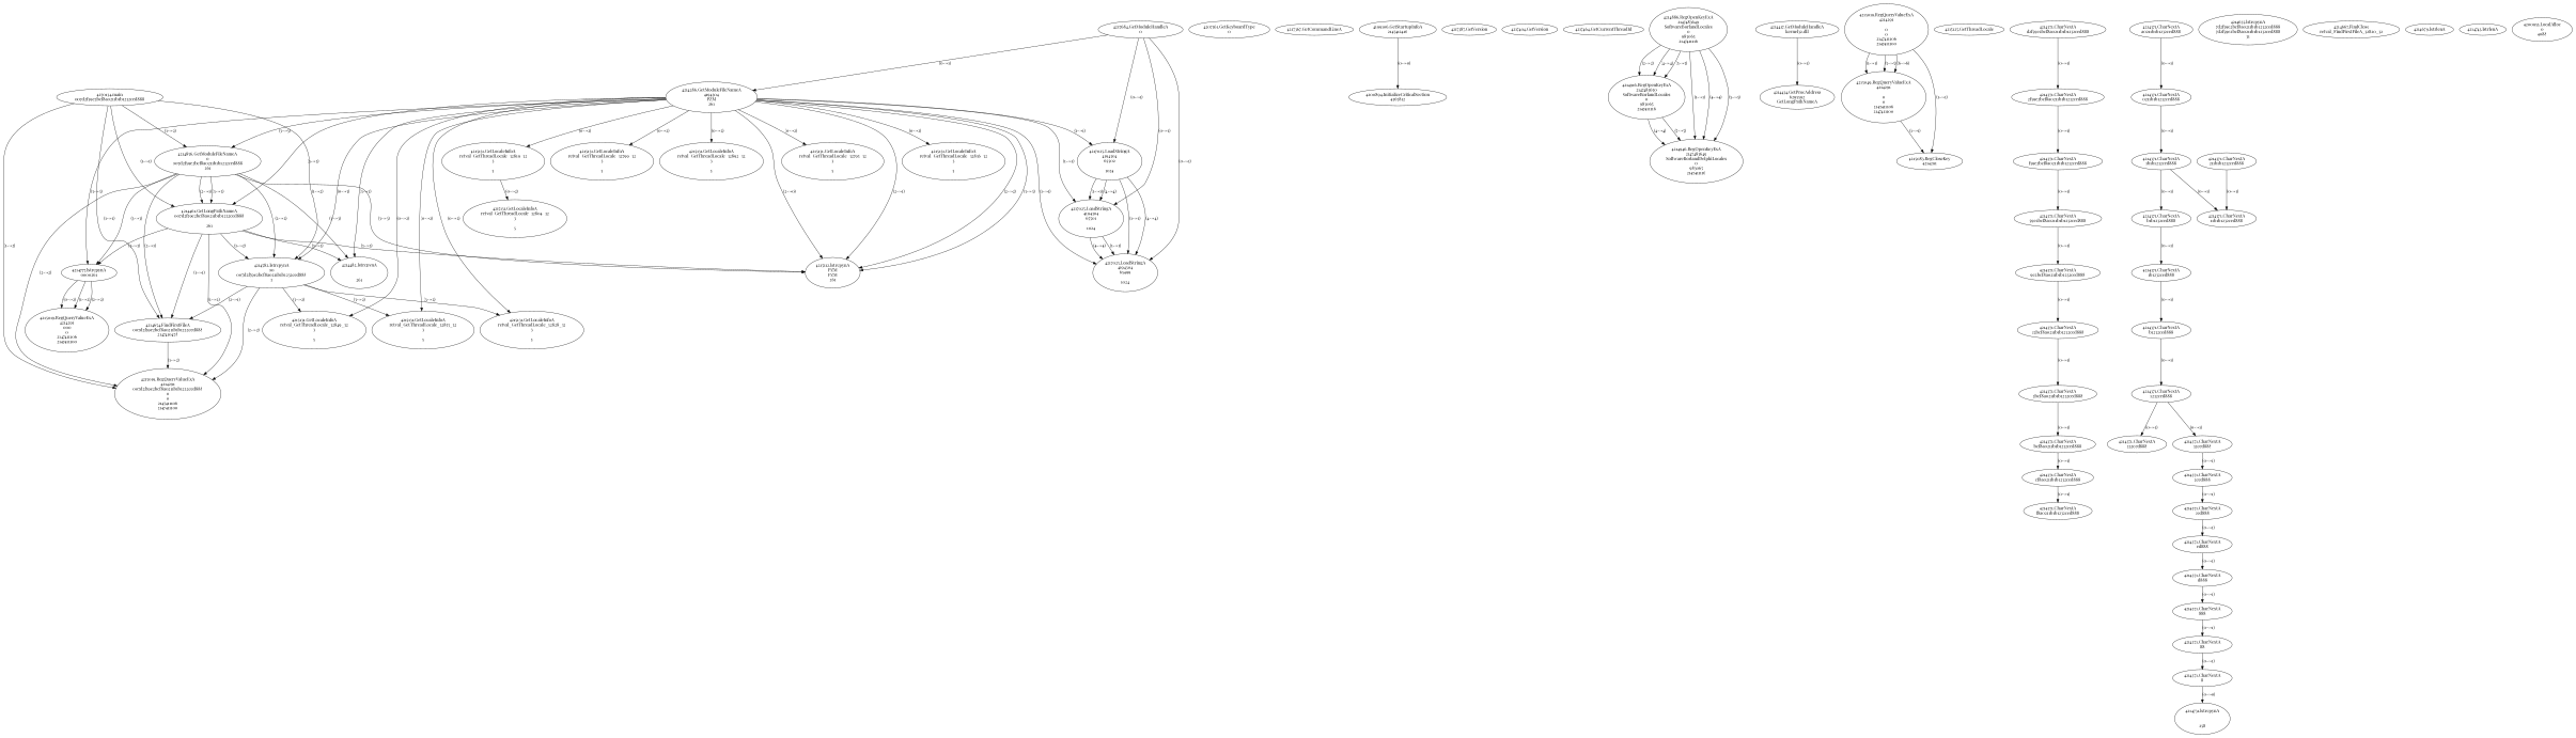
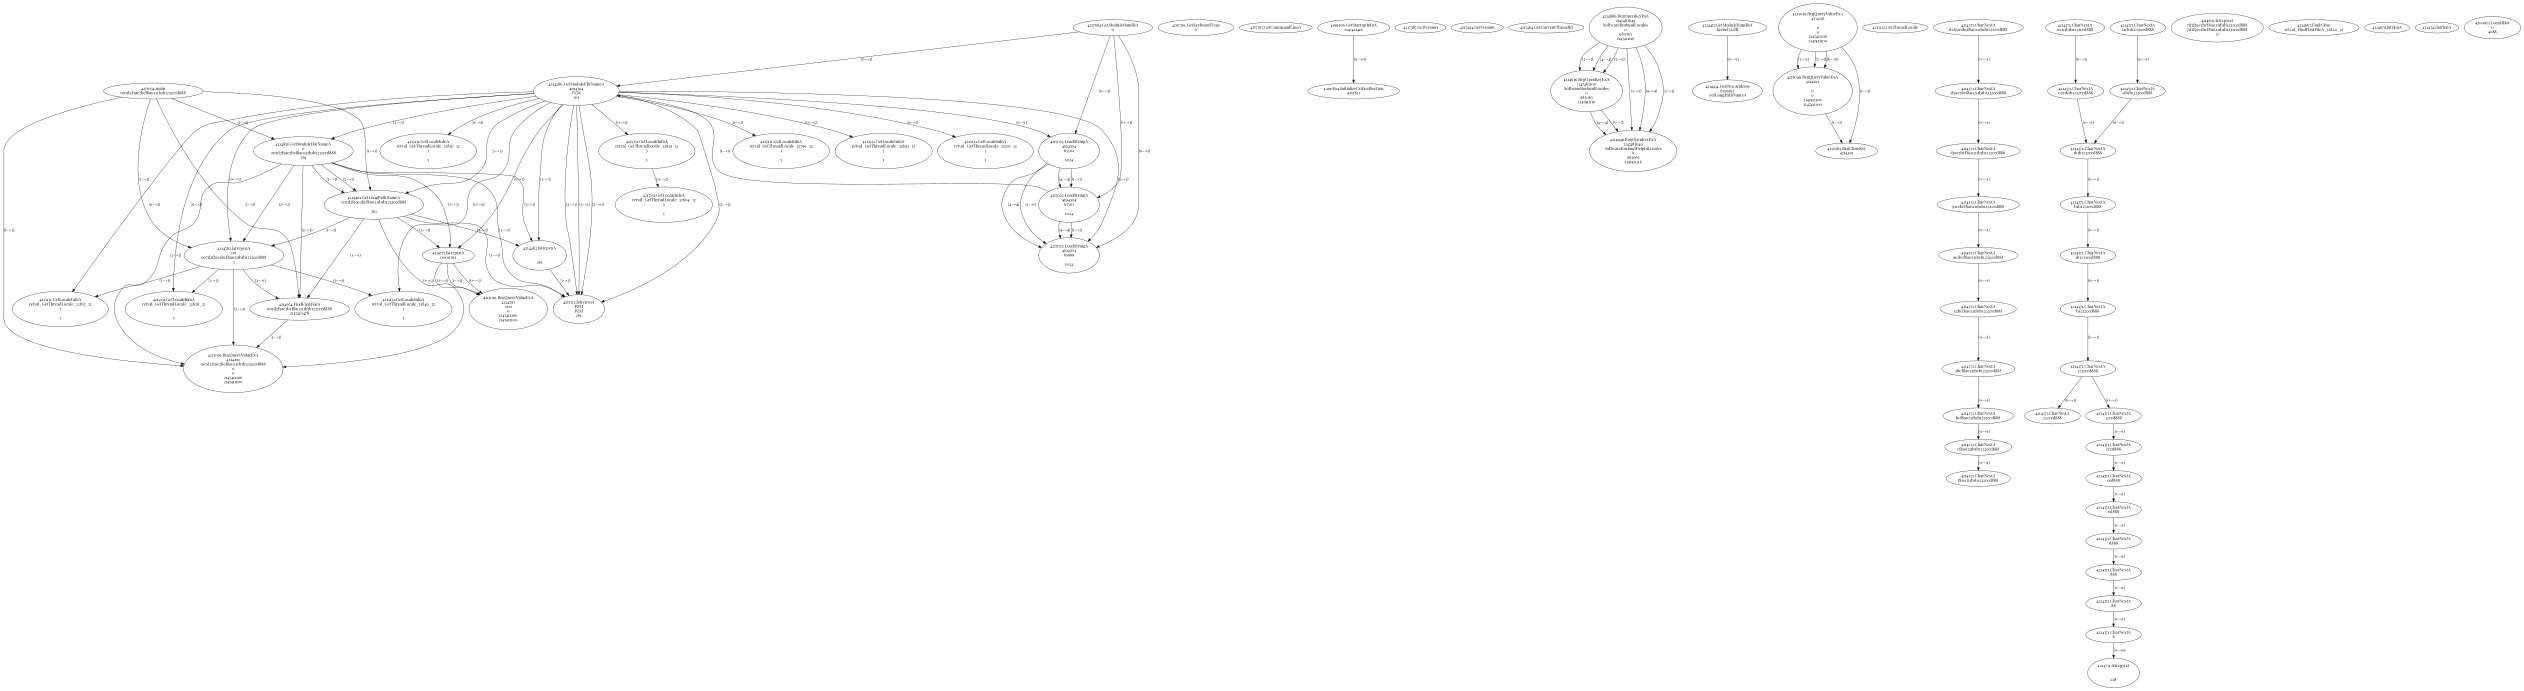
  digraph {
    fontname="Playfair Display"
    node [fontname="Playfair Display"]
    edge [fontname="Playfair Display"]
    n1 [label="4270134.main\n007d2f59e2bcf8a0211b1b1232ced888"]
    n2 [label="4214856.GetModuleFileNameA\n0\n007d2f59e2bcf8a0211b1b1232ced888\n261"]
    n3 [label="4214461.GetLongPathNameA\n007d2f59e2bcf8a0211b1b1232ced888\n\n261"]
    n4 [label="4214582.lstrcpynA\n00\n007d2f59e2bcf8a0211b1b1232ced888\n3"]
    n5 [label="4214654.FindFirstFileA\n007d2f59e2bcf8a0211b1b1232ced888\n2147410478"]
    n6 [label="4215019.RegQueryValueExA\n4214291\n007d2f59e2bcf8a0211b1b1232ced888\n0\n0\n2147411106\n2147411100"]
    n7 [label="4214482.lstrcpynA\n\n\n261"]
    n8 [label="4215112.lstrcpynA\nPZM\nPZM\n261"]
    n9 [label="4214777.lstrcpynA\n0000261"]
    n10 [label="4215131.GetLocaleInfoA\nretval_GetThreadLocale_32855_32\n3\n\n5"]
    n11 [label="4215131.GetLocaleInfoA\nretval_GetThreadLocale_32828_32\n3\n\n5"]
    n12 [label="4215131.GetLocaleInfoA\nretval_GetThreadLocale_32849_32\n3\n\n5"]
    n13 [label="4217684.GetModuleHandleA\n0"]
    n14 [label="4214286.GetModuleFileNameA\n4194304\nPZM\n261"]
    n15 [label="4217025.LoadStringA\n4194304\n65502\n\n1024"]
    n16 [label="4217025.LoadStringA\n4194304\n65501\n\n1024"]
    n17 [label="4217025.LoadStringA\n4194304\n65499\n\n1024"]
    n18 [label="4215131.GetLocaleInfoA\nretval_GetThreadLocale_32799_32\n3\n\n5"]
    n19 [label="4215131.GetLocaleInfoA\nretval_GetThreadLocale_32892_32\n3\n\n5"]
    n20 [label="4215131.GetLocaleInfoA\nretval_GetThreadLocale_32819_32\n3\n\n5"]
    n21 [label="4215131.GetLocaleInfoA\nretval_GetThreadLocale_32795_32\n3\n\n5"]
    n22 [label="4215131.GetLocaleInfoA\nretval_GetThreadLocale_32836_32\n3\n\n5"]
    n23 [label="4207361.GetKeyboardType\n0"]
    n24 [label="4217367.GetCommandLineA\n"]
    n25 [label="4199106.GetStartupInfoA\n2147412416"]
    n26 [label="4200894.InitializeCriticalSection\n4367812"]
    n27 [label="4217387.GetVersion\n"]
    n28 [label="4217404.GetVersion\n"]
    n29 [label="4217464.GetCurrentThreadId\n"]
    n30 [label="4215019.RegQueryValueExA\n4214291\n000\n0\n2147411106\n2147411100"]
    n31 [label="4215131.GetLocaleInfoA\nretval_GetThreadLocale_32804_32\n3\n\n5"]
    n32 [label="4214886.RegOpenKeyExA\n2147483649\nSoftware\Borland\Locales\n0\n983065\n2147411116"]
    n33 [label="4214916.RegOpenKeyExA\n2147483650\nSoftware\Borland\Locales\n0\n983065\n2147411116"]
    n34 [label="4214946.RegOpenKeyExA\n2147483649\nSoftware\Borland\Delphi\Locales\n0\n983065\n2147411116"]
    n35 [label="4214417.GetModuleHandleA\nkernel32.dll"]
    n36 [label="4214434.GetProcAddress\n6295592\nGetLongPathNameA"]
    n37 [label="4215019.RegQueryValueExA\n4214291\n\n0\n0\n2147411106\n2147411100"]
    n38 [label="4215049.RegQueryValueExA\n4214291\n\n0\n0\n2147411106\n2147411100"]
    n39 [label="4215083.RegCloseKey\n4214291"]
    n40 [label="4215125.GetThreadLocale\n"]
    n41 [label="4214371.CharNextA\nd2f59e2bcf8a0211b1b1232ced888"]
    n42 [label="4214371.CharNextA\n2f59e2bcf8a0211b1b1232ced888"]
    n43 [label="4214371.CharNextA\nf59e2bcf8a0211b1b1232ced888"]
    n44 [label="4214371.CharNextA\n59e2bcf8a0211b1b1232ced888"]
    n45 [label="4214371.CharNextA\n9e2bcf8a0211b1b1232ced888"]
    n46 [label="4214371.CharNextA\ne2bcf8a0211b1b1232ced888"]
    n47 [label="4214371.CharNextA\n2bcf8a0211b1b1232ced888"]
    n48 [label="4214371.CharNextA\nbcf8a0211b1b1232ced888"]
    n49 [label="4214371.CharNextA\ncf8a0211b1b1232ced888"]
    n50 [label="4214371.CharNextA\nf8a0211b1b1232ced888"]
    n51 [label="4214371.CharNextA\na0211b1b1232ced888"]
    n52 [label="4214371.CharNextA\n0211b1b1232ced888"]
    n53 [label="4214371.CharNextA\n1b1b1232ced888"]
    n54 [label="4214371.CharNextA\n211b1b1232ced888"]
    n55 [label="4214371.CharNextA\n11b1b1232ced888"]
    n56 [label="4214371.CharNextA\nb1b1232ced888"]
    n57 [label="4214371.CharNextA\n1b1232ced888"]
    n58 [label="4214371.CharNextA\nb1232ced888"]
    n59 [label="4214371.CharNextA\n1232ced888"]
    n60 [label="4214371.CharNextA\n232ced888"]
    n61 [label="4214371.CharNextA\n32ced888"]
    n62 [label="4214371.CharNextA\n2ced888"]
    n63 [label="4214371.CharNextA\nced888"]
    n64 [label="4214371.CharNextA\ned888"]
    n65 [label="4214371.CharNextA\nd888"]
    n66 [label="4214371.CharNextA\n888"]
    n67 [label="4214371.CharNextA\n88"]
    n68 [label="4214371.CharNextA\n8"]
    n69 [label="4214731.lstrcpynA\n\n\n258"]
    n70 [label="4214635.lstrcpynA\n7d2f59e2bcf8a0211b1b1232ced888\n7d2f59e2bcf8a0211b1b1232ced888\n31"]
    n71 [label="4214667.FindClose\nretval_FindFirstFileA_32820_32"]
    n72 [label="4214679.lstrlenA\n"]
    n73 [label="4214743.lstrlenA\n"]
    n74 [label="4200955.LocalAlloc\n0\n4088"]
    n1 -> n2 [label="(1-->2)"]
    n1 -> n3 [label="(1-->1)"]
    n1 -> n4 [label="(1-->2)"]
    n1 -> n5 [label="(1-->1)"]
    n1 -> n6 [label="(1-->2)"]
    n2 -> n3 [label="(2-->1)"]
    n2 -> n3 [label="(3-->3)"]
    n2 -> n4 [label="(2-->2)"]
    n2 -> n5 [label="(2-->1)"]
    n2 -> n6 [label="(2-->2)"]
    n2 -> n7 [label="(3-->3)"]
    n2 -> n8 [label="(3-->3)"]
    n2 -> n9 [label="(3-->3)"]
    n3 -> n4 [label="(1-->2)"]
    n3 -> n5 [label="(1-->1)"]
    n3 -> n6 [label="(1-->2)"]
    n3 -> n7 [label="(3-->3)"]
    n3 -> n8 [label="(3-->3)"]
    n3 -> n9 [label="(3-->3)"]
    n4 -> n5 [label="(2-->1)"]
    n4 -> n6 [label="(2-->2)"]
    n4 -> n10 [label="(3-->2)"]
    n4 -> n11 [label="(3-->2)"]
    n4 -> n12 [label="(3-->2)"]
    n5 -> n6 [label="(1-->2)"]
+   n7 -> n8 [label="(3-->3)"]
    n9 -> n30 [label="(1-->2)"]
    n9 -> n30 [label="(2-->2)"]
    n9 -> n30 [label="(0-->2)"]
    n13 -> n14 [label="(0-->1)"]
    n13 -> n15 [label="(0-->1)"]
    n13 -> n16 [label="(0-->1)"]
    n13 -> n17 [label="(0-->1)"]
    n14 -> n2 [label="(3-->3)"]
    n14 -> n3 [label="(3-->3)"]
    n14 -> n4 [label="(0-->3)"]
    n14 -> n7 [label="(3-->3)"]
    n14 -> n8 [label="(2-->1)"]
    n14 -> n8 [label="(2-->2)"]
    n14 -> n8 [label="(3-->3)"]
    n14 -> n8 [label="(2-->0)"]
    n14 -> n9 [label="(3-->3)"]
    n14 -> n10 [label="(0-->2)"]
    n14 -> n11 [label="(0-->2)"]
    n14 -> n12 [label="(0-->2)"]
    n14 -> n15 [label="(1-->1)"]
-   n14 -> n16 [label="(1-->1)"]
+   n16 -> n14 [label="(1-->1)"]
    n14 -> n17 [label="(1-->1)"]
    n14 -> n18 [label="(0-->2)"]
    n14 -> n19 [label="(0-->2)"]
    n14 -> n20 [label="(0-->2)"]
    n14 -> n21 [label="(0-->2)"]
    n14 -> n22 [label="(0-->2)"]
    n15 -> n16 [label="(1-->1)"]
    n15 -> n16 [label="(4-->4)"]
    n15 -> n17 [label="(1-->1)"]
    n15 -> n17 [label="(4-->4)"]
    n16 -> n17 [label="(1-->1)"]
    n16 -> n17 [label="(4-->4)"]
    n20 -> n31 [label="(0-->2)"]
    n25 -> n26 [label="(0-->0)"]
    n32 -> n33 [label="(2-->2)"]
    n32 -> n33 [label="(4-->4)"]
    n32 -> n33 [label="(5-->5)"]
    n32 -> n34 [label="(1-->1)"]
    n32 -> n34 [label="(4-->4)"]
    n32 -> n34 [label="(5-->5)"]
    n33 -> n34 [label="(4-->4)"]
    n33 -> n34 [label="(5-->5)"]
    n35 -> n36 [label="(0-->1)"]
    n37 -> n38 [label="(1-->1)"]
    n37 -> n38 [label="(5-->5)"]
    n37 -> n38 [label="(6-->6)"]
    n37 -> n39 [label="(1-->1)"]
    n38 -> n39 [label="(1-->1)"]
    n41 -> n42 [label="(0-->1)"]
    n42 -> n43 [label="(0-->1)"]
    n43 -> n44 [label="(0-->1)"]
    n44 -> n45 [label="(0-->1)"]
    n45 -> n46 [label="(0-->1)"]
    n46 -> n47 [label="(0-->1)"]
    n47 -> n48 [label="(0-->1)"]
    n48 -> n49 [label="(0-->1)"]
    n49 -> n50 [label="(0-->1)"]
    n51 -> n52 [label="(0-->1)"]
    n52 -> n53 [label="(0-->1)"]
    n53 -> n56 [label="(0-->1)"]
    n54 -> n55 [label="(0-->1)"]
-   n53 -> n55 [label="(0-->1)"]
+   n55 -> n53 [label="(0-->1)"]
    n56 -> n57 [label="(0-->1)"]
    n57 -> n58 [label="(0-->1)"]
    n58 -> n59 [label="(0-->1)"]
    n59 -> n60 [label="(0-->1)"]
    n59 -> n61 [label="(0-->1)"]
    n61 -> n62 [label="(0-->1)"]
    n62 -> n63 [label="(0-->1)"]
    n63 -> n64 [label="(0-->1)"]
    n64 -> n65 [label="(0-->1)"]
    n65 -> n66 [label="(0-->1)"]
    n66 -> n67 [label="(0-->1)"]
    n67 -> n68 [label="(0-->1)"]
    n68 -> n69 [label="(0-->0)"]
  }
